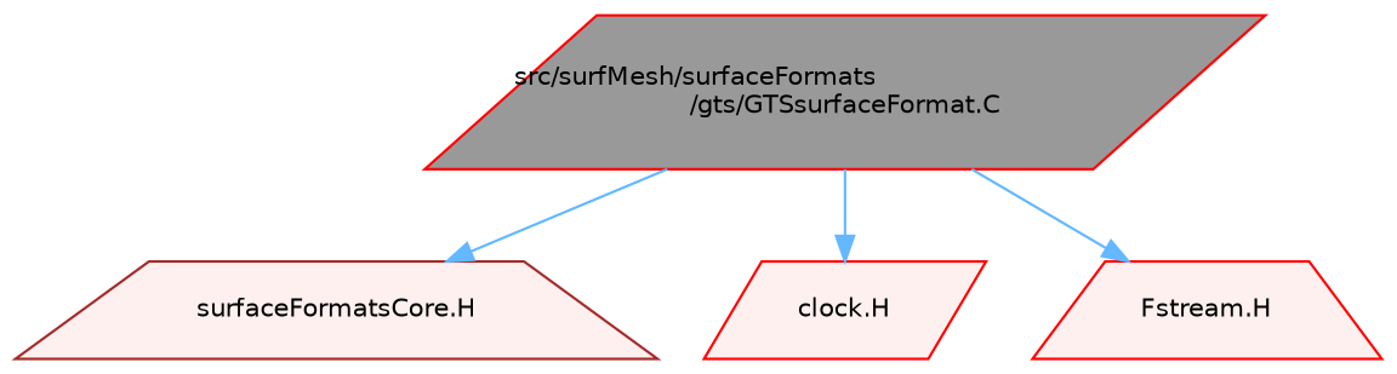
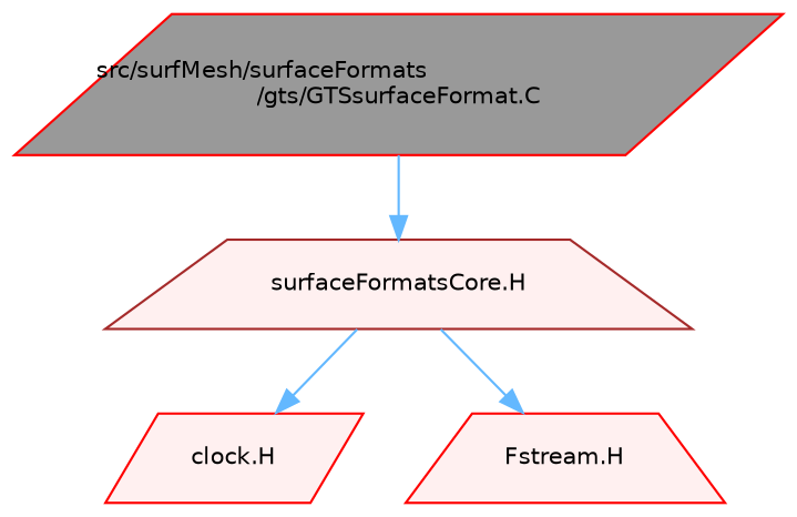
  digraph {
    node [color=red fillcolor="#FFF0F0" fontname=Helvetica fontsize=10 shape=parallelogram style=filled]
    edge [color=steelblue1 fontname=Helvetica fontsize=10 labelfontname=Helvetica labelfontsize=10 style=solid]
    n1 [fillcolor=grey60 fontcolor=black height=0.2 label="src/surfMesh/surfaceFormats\l/gts/GTSsurfaceFormat.C" width=0.4]
    n2 [color=brown height=0.2 label="surfaceFormatsCore.H" shape=trapezium width=0.4]
    n3 [height=0.2 label="clock.H" width=0.4]
    n4 [height=0.2 label="Fstream.H" shape=trapezium width=0.4]
    n1 -> n2
-   n1 -> n3
-   n1 -> n4
+   n2 -> n3
+   n2 -> n4
  }
